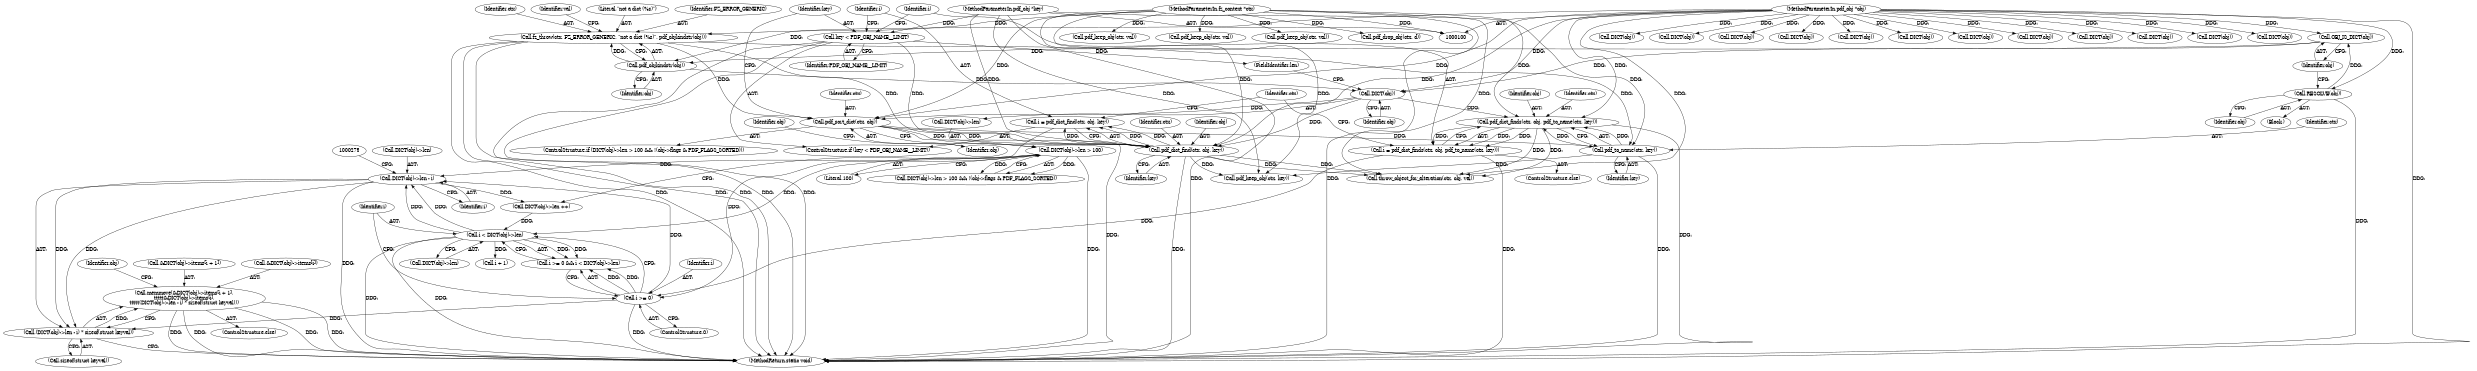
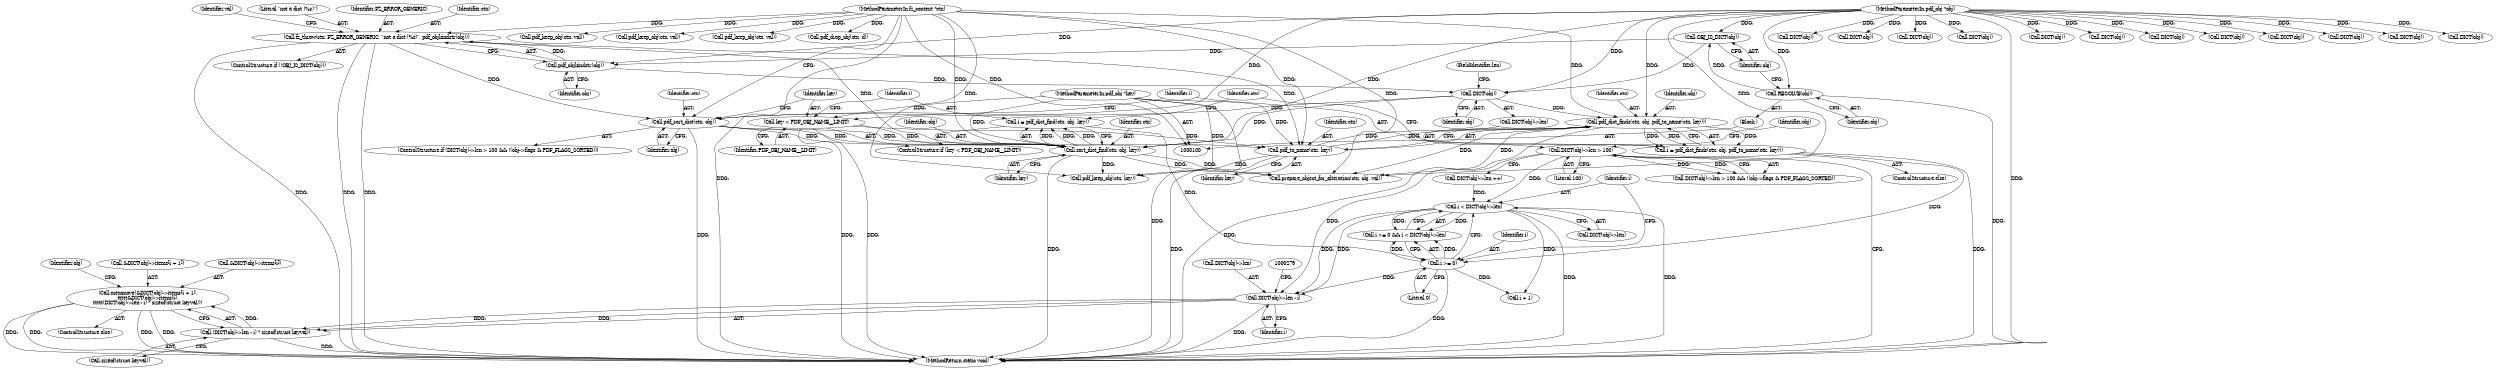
  digraph {
    fontname="DejaVu Serif"
    node [fontname="DejaVu Serif"]
    edge [fontname="DejaVu Serif"]
    n1 [label="(Call,memmove(&DICT(obj)->items[i + 1],\n\t\t\t\t\t&DICT(obj)->items[i],\n\t\t\t\t\t(DICT(obj)->len - i) * sizeof(struct keyval)))"]
    n2 [label="(Call,(DICT(obj)->len - i) * sizeof(struct keyval))"]
    n3 [label="(MethodReturn,static void)"]
    n4 [label="(ControlStructure,else)"]
    n5 [label="(Call,sizeof(struct keyval))"]
    n6 [label="(Call,DICT(obj)->len - i)"]
    n7 [label="(Identifier,i)"]
    n8 [label="(Call,DICT(obj)->len ++)"]
    n9 [label="(Call,i < DICT(obj)->len)"]
    n10 [label="(Call,DICT(obj)->len)"]
    n11 [label="(Call,i + 1)"]
    n12 [label="(Call,i >= 0 && i < DICT(obj)->len)"]
    n13 [label="(Call,i >= 0)"]
-   n14 [label="(ControlStructure,0)"]
+   n14 [label="(Literal,0)"]
    n15 [label="(Call,i = pdf_dict_find(ctx, obj, key))"]
-   n16 [label="(Call,pdf_dict_find(ctx, obj, key))"]
+   n16 [label="(Call,sort_dict_find(ctx, obj, key))"]
    n17 [label="(ControlStructure,if (key < PDF_OBJ_NAME__LIMIT))"]
-   n18 [label="(Call,throw_object_for_alteration(ctx, obj, val))"]
+   n18 [label="(Call,prepare_object_for_alteration(ctx, obj, val))"]
    n19 [label="(Call,pdf_keep_obj(ctx, key))"]
    n20 [label="(Identifier,key)"]
    n21 [label="(Call,fz_throw(ctx, FZ_ERROR_GENERIC, \"not a dict (%s)\", pdf_objkindstr(obj)))"]
    n22 [label="(Call,pdf_objkindstr(obj))"]
    n23 [label="(Call,pdf_sort_dict(ctx, obj))"]
    n24 [label="(Call,pdf_to_name(ctx, key))"]
+   n25 [label="(ControlStructure,if (!OBJ_IS_DICT(obj)))"]
    n26 [label="(Call,DICT(obj))"]
    n27 [label="(Identifier,obj)"]
    n28 [label="(ControlStructure,if (DICT(obj)->len > 100 && !(obj->flags & PDF_FLAGS_SORTED)))"]
    n29 [label="(Identifier,obj)"]
    n30 [label="(Call,pdf_dict_finds(ctx, obj, pdf_to_name(ctx, key)))"]
    n31 [label="(Identifier,key)"]
    n32 [label="(MethodParameterIn,fz_context *ctx)"]
    n33 [label="(Call,pdf_keep_obj(ctx, val))"]
    n34 [label="(Call,pdf_keep_obj(ctx, val))"]
    n35 [label="(Call,pdf_keep_obj(ctx, val))"]
    n36 [label="(Call,pdf_drop_obj(ctx, d))"]
    1000100
    n38 [label="(Call,i = pdf_dict_finds(ctx, obj, pdf_to_name(ctx, key)))"]
    n39 [label="(Identifier,obj)"]
    n40 [label="(Call,DICT(obj)->len)"]
    n41 [label="(Call,OBJ_IS_DICT(obj))"]
    n42 [label="(Identifier,obj)"]
    n43 [label="(Call,RESOLVE(obj))"]
    n44 [label="(Identifier,obj)"]
    n45 [label="(Block,)"]
    n46 [label="(MethodParameterIn,pdf_obj *obj)"]
    n47 [label="(Call,DICT(obj))"]
    n48 [label="(Call,DICT(obj))"]
    n49 [label="(Call,DICT(obj))"]
    n50 [label="(Call,DICT(obj))"]
    n51 [label="(Call,DICT(obj))"]
    n52 [label="(Call,DICT(obj))"]
    n53 [label="(Call,DICT(obj))"]
    n54 [label="(Call,DICT(obj))"]
    n55 [label="(Call,DICT(obj))"]
    n56 [label="(Call,DICT(obj))"]
    n57 [label="(Call,DICT(obj))"]
    n58 [label="(Call,DICT(obj))"]
    n59 [label="(Call,DICT(obj)->len > 100)"]
    n60 [label="(Call,key < PDF_OBJ_NAME__LIMIT)"]
    n61 [label="(Identifier,PDF_OBJ_NAME__LIMIT)"]
    n62 [label="(MethodParameterIn,pdf_obj *key)"]
    n63 [label="(ControlStructure,else)"]
    n64 [label="(Call,DICT(obj)->len > 100 && !(obj->flags & PDF_FLAGS_SORTED))"]
    n65 [label="(Literal,100)"]
    n66 [label="(Identifier,val)"]
    n67 [label="(Identifier,key)"]
    n68 [label="(Call,DICT(obj)->len)"]
    n69 [label="(Identifier,ctx)"]
    n70 [label="(Identifier,i)"]
    n71 [label="(Identifier,i)"]
    n72 [label="(Literal,\"not a dict (%s)\")"]
    n73 [label="(Identifier,obj)"]
    n74 [label="(Identifier,i)"]
    n75 [label="(Identifier,obj)"]
    n76 [label="(Identifier,ctx)"]
    n77 [label="(Call,&DICT(obj)->items[i])"]
    n78 [label="(Identifier,obj)"]
    n79 [label="(Identifier,i)"]
    n80 [label="(Identifier,FZ_ERROR_GENERIC)"]
    n81 [label="(Identifier,obj)"]
    n82 [label="(Identifier,ctx)"]
    n83 [label="(Identifier,ctx)"]
    n84 [label="(Identifier,ctx)"]
    n85 [label="(FieldIdentifier,len)"]
    n86 [label="(Call,&DICT(obj)->items[i + 1])"]
    n87 [label="(Identifier,ctx)"]
    1000279
    n1 -> n2 [label="CFG: "]
    n1 -> n3 [label="DDG: "]
    n1 -> n3 [label="DDG: "]
    n1 -> n3 [label="DDG: "]
    n1 -> n3 [label="DDG: "]
    n1 -> n4 [label="AST: "]
    n2 -> n1 [label="AST: "]
    n2 -> n1 [label="DDG: "]
-   n2 -> n3 [label="CFG: "]
+   n2 -> n3 [label="DDG: "]
    n2 -> n5 [label="CFG: "]
    n5 -> n2 [label="AST: "]
    n6 -> n2 [label="AST: "]
    n6 -> n2 [label="DDG: "]
    n6 -> n2 [label="DDG: "]
    n6 -> n3 [label="DDG: "]
    n6 -> n7 [label="CFG: "]
-   n6 -> n8 [label="DDG: "]
    n7 -> n6 [label="AST: "]
    n8 -> n9 [label="DDG: "]
    n9 -> n3 [label="DDG: "]
    n9 -> n3 [label="DDG: "]
    n9 -> n6 [label="DDG: "]
    n9 -> n6 [label="DDG: "]
    n9 -> n10 [label="CFG: "]
    n9 -> n11 [label="DDG: "]
    n9 -> n12 [label="AST: "]
    n9 -> n12 [label="DDG: "]
    n9 -> n12 [label="DDG: "]
    n10 -> n9 [label="AST: "]
    n12 -> n9 [label="CFG: "]
    n12 -> n13 [label="CFG: "]
    n13 -> n3 [label="DDG: "]
    n13 -> n6 [label="DDG: "]
    n13 -> n9 [label="CFG: "]
-   n13 -> n2 [label="DDG: "]
+   n13 -> n11 [label="DDG: "]
    n13 -> n12 [label="AST: "]
    n13 -> n12 [label="DDG: "]
    n13 -> n12 [label="DDG: "]
    n13 -> n14 [label="CFG: "]
    n14 -> n13 [label="AST: "]
    n15 -> n13 [label="DDG: "]
    n15 -> n16 [label="CFG: "]
    n15 -> n17 [label="AST: "]
    n16 -> n3 [label="DDG: "]
    n16 -> n15 [label="AST: "]
    n16 -> n15 [label="DDG: "]
    n16 -> n15 [label="DDG: "]
    n16 -> n15 [label="DDG: "]
    n16 -> n18 [label="DDG: "]
    n16 -> n18 [label="DDG: "]
    n16 -> n19 [label="DDG: "]
    n16 -> n20 [label="CFG: "]
    n20 -> n16 [label="AST: "]
    n21 -> n3 [label="DDG: "]
    n21 -> n3 [label="DDG: "]
    n21 -> n3 [label="DDG: "]
    n21 -> n16 [label="DDG: "]
    n21 -> n22 [label="CFG: "]
    n21 -> n23 [label="DDG: "]
    n21 -> n24 [label="DDG: "]
+   n21 -> n25 [label="AST: "]
    n22 -> n21 [label="AST: "]
    n22 -> n21 [label="DDG: "]
    n22 -> n26 [label="DDG: "]
    n22 -> n27 [label="CFG: "]
    n23 -> n3 [label="DDG: "]
    n23 -> n16 [label="DDG: "]
    n23 -> n16 [label="DDG: "]
    n23 -> n24 [label="DDG: "]
    n23 -> n28 [label="AST: "]
    n23 -> n29 [label="CFG: "]
    n24 -> n3 [label="DDG: "]
    n24 -> n19 [label="DDG: "]
    n24 -> n30 [label="AST: "]
    n24 -> n30 [label="DDG: "]
    n24 -> n30 [label="DDG: "]
    n24 -> n31 [label="CFG: "]
    n26 -> n16 [label="DDG: "]
    n26 -> n23 [label="DDG: "]
    n26 -> n30 [label="DDG: "]
    n26 -> n39 [label="CFG: "]
    n26 -> n40 [label="AST: "]
    n27 -> n22 [label="AST: "]
    n29 -> n23 [label="AST: "]
    n30 -> n3 [label="DDG: "]
    n30 -> n18 [label="DDG: "]
    n30 -> n18 [label="DDG: "]
    n30 -> n24 [label="CFG: "]
    n30 -> n38 [label="AST: "]
    n30 -> n38 [label="DDG: "]
    n30 -> n38 [label="DDG: "]
    n30 -> n38 [label="DDG: "]
    n31 -> n24 [label="AST: "]
    n32 -> n3 [label="DDG: "]
    n32 -> n16 [label="DDG: "]
    n32 -> n18 [label="DDG: "]
    n32 -> n19 [label="DDG: "]
    n32 -> n21 [label="DDG: "]
-   n32 -> n23 [label="DDG: "]
+   n32 -> n23 [label="CFG: "]
+   n32 -> n24 [label="DDG: "]
    n32 -> n30 [label="DDG: "]
    n32 -> n33 [label="DDG: "]
    n32 -> n34 [label="DDG: "]
    n32 -> n35 [label="DDG: "]
    n32 -> n36 [label="DDG: "]
    n32 -> 1000100 [label="DDG: "]
    n38 -> n3 [label="DDG: "]
    n38 -> n13 [label="DDG: "]
    n38 -> n30 [label="CFG: "]
    n38 -> n63 [label="AST: "]
    n39 -> n26 [label="AST: "]
    n40 -> n59 [label="AST: "]
    n41 -> n22 [label="DDG: "]
    n41 -> n26 [label="DDG: "]
    n41 -> n42 [label="CFG: "]
    n42 -> n41 [label="AST: "]
    n42 -> n43 [label="CFG: "]
    n43 -> n3 [label="DDG: "]
    n43 -> n41 [label="DDG: "]
    n43 -> n44 [label="CFG: "]
    n43 -> n45 [label="AST: "]
    n44 -> n43 [label="AST: "]
    n46 -> n3 [label="DDG: "]
    n46 -> n16 [label="DDG: "]
    n46 -> n18 [label="DDG: "]
    n46 -> n22 [label="DDG: "]
    n46 -> n23 [label="DDG: "]
    n46 -> n26 [label="DDG: "]
    n46 -> n30 [label="DDG: "]
-   n46 -> 1000100 [label="AST: "]
+   n45 -> 1000100 [label="AST: "]
    n46 -> n41 [label="DDG: "]
    n46 -> n43 [label="DDG: "]
    n46 -> n47 [label="DDG: "]
    n46 -> n48 [label="DDG: "]
    n46 -> n49 [label="DDG: "]
    n46 -> n50 [label="DDG: "]
    n46 -> n51 [label="DDG: "]
    n46 -> n52 [label="DDG: "]
    n46 -> n53 [label="DDG: "]
    n46 -> n54 [label="DDG: "]
    n46 -> n55 [label="DDG: "]
    n46 -> n56 [label="DDG: "]
    n46 -> n57 [label="DDG: "]
    n46 -> n58 [label="DDG: "]
-   n59 -> n3 [label="DDG: "]
+   n59 -> n3 [label="CFG: "]
    n59 -> n6 [label="DDG: "]
    n59 -> n8 [label="CFG: "]
    n59 -> n9 [label="DDG: "]
    n59 -> n64 [label="AST: "]
    n59 -> n64 [label="DDG: "]
    n59 -> n64 [label="DDG: "]
    n59 -> n65 [label="CFG: "]
    n60 -> n3 [label="DDG: "]
    n60 -> n3 [label="DDG: "]
    n60 -> n16 [label="DDG: "]
    n60 -> n17 [label="AST: "]
-   n60 -> n85 [label="DDG: "]
+   n60 -> n24 [label="DDG: "]
    n60 -> n61 [label="CFG: "]
    n61 -> n60 [label="AST: "]
    n62 -> n3 [label="DDG: "]
    n62 -> n16 [label="DDG: "]
    n62 -> n19 [label="DDG: "]
    n62 -> n24 [label="DDG: "]
    n62 -> 1000100 [label="AST: "]
    n62 -> n60 [label="DDG: "]
    n64 -> n59 [label="CFG: "]
    n65 -> n59 [label="AST: "]
    n66 -> n21 [label="CFG: "]
    n67 -> n23 [label="CFG: "]
    n67 -> n60 [label="AST: "]
    n68 -> n6 [label="AST: "]
    n69 -> n16 [label="AST: "]
    n70 -> n9 [label="AST: "]
    n70 -> n13 [label="CFG: "]
    n71 -> n15 [label="AST: "]
    n71 -> n60 [label="CFG: "]
    n72 -> n21 [label="AST: "]
    n73 -> n59 [label="CFG: "]
    n74 -> n38 [label="AST: "]
    n74 -> n60 [label="CFG: "]
    n75 -> n30 [label="AST: "]
    n76 -> n15 [label="CFG: "]
    n76 -> n38 [label="CFG: "]
    n77 -> n1 [label="AST: "]
    n78 -> n1 [label="CFG: "]
    n79 -> n13 [label="AST: "]
    n80 -> n21 [label="AST: "]
    n81 -> n16 [label="AST: "]
    n82 -> n23 [label="AST: "]
    n83 -> n21 [label="AST: "]
    n84 -> n24 [label="AST: "]
    n85 -> n26 [label="CFG: "]
    n86 -> n1 [label="AST: "]
    n87 -> n30 [label="AST: "]
    1000279 -> n6 [label="CFG: "]
  }
